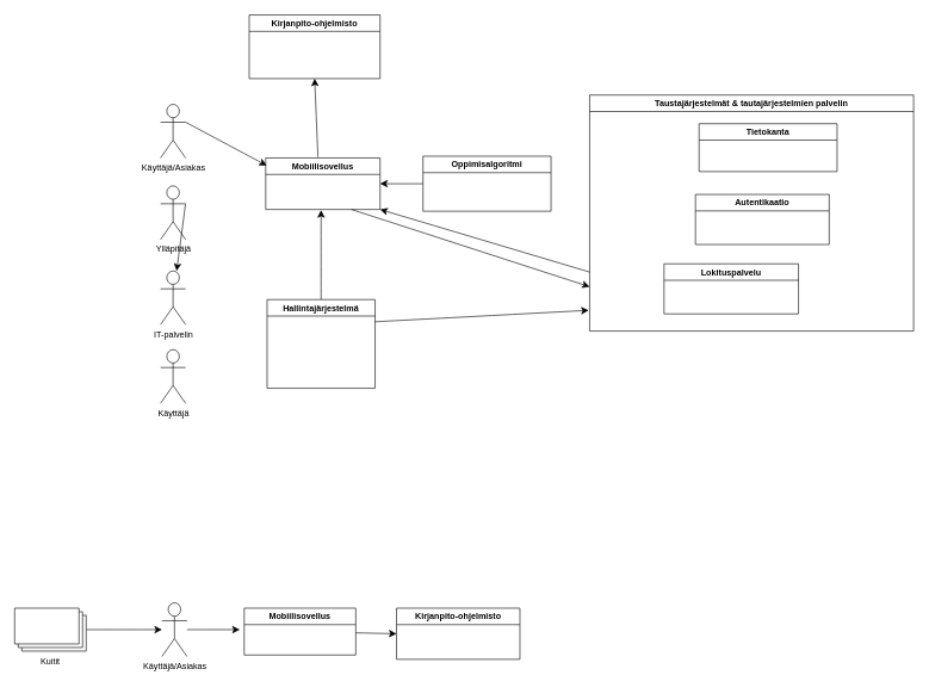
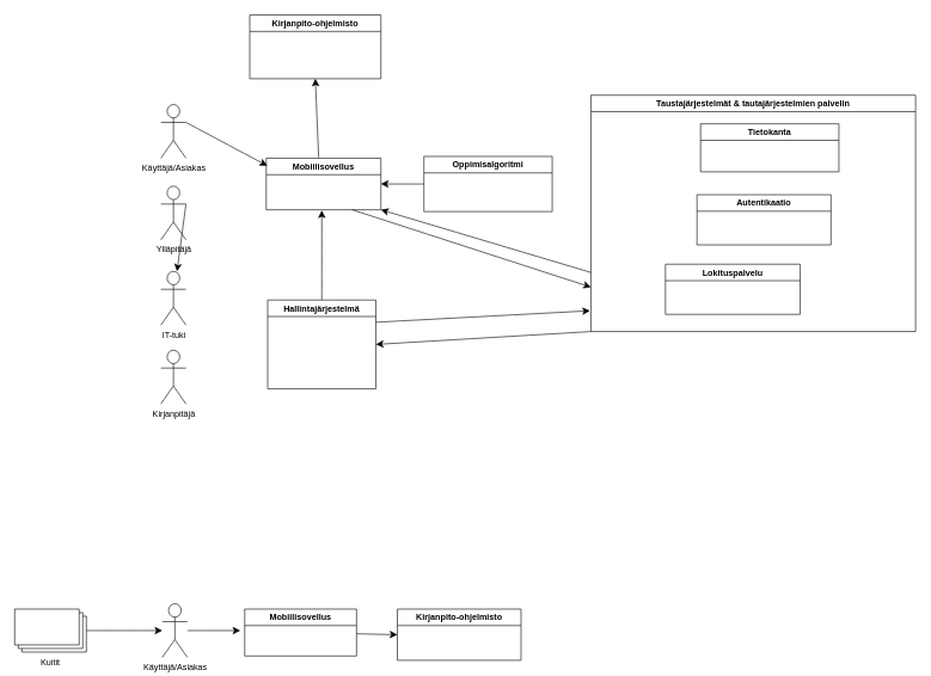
  <mxCell id="0" />
  <mxCell id="1" parent="0" />
  <mxCell id="2" style="edgeStyle=none;curved=1;rounded=0;orthogonalLoop=1;jettySize=auto;html=1;exitX=0.457;exitY=-0.017;exitDx=0;exitDy=0;fontSize=12;startSize=8;endSize=8;exitPerimeter=0;entryX=0.5;entryY=1;entryDx=0;entryDy=0;" edge="1" parent="1" source="4" target="11"><mxGeometry relative="1" as="geometry"><mxPoint x="491.235" y="119.941" as="targetPoint" /></mxGeometry></mxCell>
  <mxCell id="3" style="edgeStyle=none;curved=1;rounded=0;orthogonalLoop=1;jettySize=auto;html=1;exitX=0.75;exitY=1;exitDx=0;exitDy=0;fontSize=12;startSize=8;endSize=8;" edge="1" parent="1" source="4"><mxGeometry relative="1" as="geometry"><mxPoint x="824" y="400" as="targetPoint" /></mxGeometry></mxCell>
  <mxCell id="4" value="Mobiilisovellus" style="swimlane;whiteSpace=wrap;html=1;" vertex="1" parent="1"><mxGeometry x="371" y="220" width="160" height="72" as="geometry" /></mxCell>
  <mxCell id="5" style="edgeStyle=none;curved=1;rounded=0;orthogonalLoop=1;jettySize=auto;html=1;exitX=0;exitY=0.5;exitDx=0;exitDy=0;entryX=1;entryY=0.5;entryDx=0;entryDy=0;fontSize=12;startSize=8;endSize=8;" edge="1" parent="1" source="6" target="4"><mxGeometry relative="1" as="geometry" /></mxCell>
  <mxCell id="6" value="Oppimisalgoritmi" style="swimlane;whiteSpace=wrap;html=1;" vertex="1" parent="1"><mxGeometry x="591" y="217.5" width="179" height="77" as="geometry" /></mxCell>
  <mxCell id="7" value="Tietokanta" style="swimlane;whiteSpace=wrap;html=1;" vertex="1" parent="1"><mxGeometry x="977" y="172" width="193" height="67" as="geometry" /></mxCell>
  <mxCell id="8" style="edgeStyle=none;curved=1;rounded=0;orthogonalLoop=1;jettySize=auto;html=1;fontSize=12;startSize=8;endSize=8;" edge="1" parent="1" source="10"><mxGeometry relative="1" as="geometry"><mxPoint x="448.5" y="292.882" as="targetPoint" /></mxGeometry></mxCell>
  <mxCell id="9" style="edgeStyle=none;curved=1;rounded=0;orthogonalLoop=1;jettySize=auto;html=1;exitX=1;exitY=0.25;exitDx=0;exitDy=0;fontSize=12;startSize=8;endSize=8;" edge="1" parent="1" source="10"><mxGeometry relative="1" as="geometry"><mxPoint x="822.714" y="433" as="targetPoint" /></mxGeometry></mxCell>
  <mxCell id="10" value="Hallintajärjestelmä" style="swimlane;whiteSpace=wrap;html=1;" vertex="1" parent="1"><mxGeometry x="373" y="418" width="151" height="124" as="geometry" /></mxCell>
  <mxCell id="11" value="Kirjanpito-ohjelmisto" style="swimlane;whiteSpace=wrap;html=1;" vertex="1" parent="1"><mxGeometry x="348" y="20" width="183" height="89" as="geometry" /></mxCell>
  <mxCell id="12" value="Käyttäjä/Asiakas" style="shape=umlActor;verticalLabelPosition=bottom;verticalAlign=top;html=1;outlineConnect=0;" vertex="1" parent="1"><mxGeometry x="224" y="145" width="35" height="75" as="geometry" /></mxCell>
  <mxCell id="13" value="Ylläpitäjä" style="shape=umlActor;verticalLabelPosition=bottom;verticalAlign=top;html=1;outlineConnect=0;" vertex="1" parent="1"><mxGeometry x="224" y="259" width="35" height="75" as="geometry" /></mxCell>
- <mxCell id="14" value="Käyttäjä" style="shape=umlActor;verticalLabelPosition=bottom;verticalAlign=top;html=1;outlineConnect=0;" vertex="1" parent="1"><mxGeometry x="224" y="488" width="35" height="75" as="geometry" /></mxCell>
- <mxCell id="15" value="IT-palvelin" style="shape=umlActor;verticalLabelPosition=bottom;verticalAlign=top;html=1;outlineConnect=0;" vertex="1" parent="1"><mxGeometry x="224" y="378" width="35" height="75" as="geometry" /></mxCell>
+ <mxCell id="14" value="Kirjanpitäjä" style="shape=umlActor;verticalLabelPosition=bottom;verticalAlign=top;html=1;outlineConnect=0;" vertex="1" parent="1"><mxGeometry x="224" y="488" width="35" height="75" as="geometry" /></mxCell>
+ <mxCell id="15" value="IT-tuki" style="shape=umlActor;verticalLabelPosition=bottom;verticalAlign=top;html=1;outlineConnect=0;" vertex="1" parent="1"><mxGeometry x="224" y="378" width="35" height="75" as="geometry" /></mxCell>
  <mxCell id="16" style="edgeStyle=none;curved=1;rounded=0;orthogonalLoop=1;jettySize=auto;html=1;exitX=1;exitY=0.333;exitDx=0;exitDy=0;exitPerimeter=0;fontSize=12;startSize=8;endSize=8;" edge="1" parent="1" source="13" target="15"><mxGeometry relative="1" as="geometry" /></mxCell>
  <mxCell id="17" style="edgeStyle=none;curved=1;rounded=0;orthogonalLoop=1;jettySize=auto;html=1;exitX=1;exitY=0.333;exitDx=0;exitDy=0;exitPerimeter=0;entryX=0.009;entryY=0.146;entryDx=0;entryDy=0;entryPerimeter=0;fontSize=12;startSize=8;endSize=8;" edge="1" parent="1" source="12" target="4"><mxGeometry relative="1" as="geometry" /></mxCell>
  <mxCell id="18" style="edgeStyle=none;curved=1;rounded=0;orthogonalLoop=1;jettySize=auto;html=1;exitX=0;exitY=0.75;exitDx=0;exitDy=0;entryX=1;entryY=1;entryDx=0;entryDy=0;fontSize=12;startSize=8;endSize=8;" edge="1" parent="1" source="20" target="4"><mxGeometry relative="1" as="geometry" /></mxCell>
+ <mxCell id="19" style="edgeStyle=none;curved=1;rounded=0;orthogonalLoop=1;jettySize=auto;html=1;exitX=0;exitY=1;exitDx=0;exitDy=0;entryX=1;entryY=0.5;entryDx=0;entryDy=0;fontSize=12;startSize=8;endSize=8;" edge="1" parent="1" source="20" target="10"><mxGeometry relative="1" as="geometry" /></mxCell>
  <mxCell id="20" value="Taustajärjestelmät &amp;amp; tautajärjestelmien palvelin" style="swimlane;whiteSpace=wrap;html=1;" vertex="1" parent="1"><mxGeometry x="824" y="132" width="453" height="330" as="geometry" /></mxCell>
  <mxCell id="21" value="Autentikaatio" style="swimlane;whiteSpace=wrap;html=1;" vertex="1" parent="20"><mxGeometry x="148" y="139" width="187" height="70" as="geometry" /></mxCell>
  <mxCell id="22" value="Lokituspalvelu" style="swimlane;whiteSpace=wrap;html=1;" vertex="1" parent="20"><mxGeometry x="104" y="236" width="188" height="70" as="geometry" /></mxCell>
  <mxCell id="23" value="Kirjanpito-ohjelmisto" style="swimlane;whiteSpace=wrap;html=1;" vertex="1" parent="1"><mxGeometry x="554" y="849.5" width="172.5" height="71.5" as="geometry" /></mxCell>
  <mxCell id="24" style="edgeStyle=none;curved=1;rounded=0;orthogonalLoop=1;jettySize=auto;html=1;fontSize=12;startSize=8;endSize=8;" edge="1" parent="1" source="25"><mxGeometry relative="1" as="geometry"><mxPoint x="334.8" y="879.5" as="targetPoint" /></mxGeometry></mxCell>
  <mxCell id="25" value="Käyttäjä/Asiakas" style="shape=umlActor;verticalLabelPosition=bottom;verticalAlign=top;html=1;outlineConnect=0;" vertex="1" parent="1"><mxGeometry x="226" y="842" width="35" height="75" as="geometry" /></mxCell>
  <mxCell id="26" style="edgeStyle=none;curved=1;rounded=0;orthogonalLoop=1;jettySize=auto;html=1;fontSize=12;startSize=8;endSize=8;entryX=0;entryY=0.5;entryDx=0;entryDy=0;" edge="1" parent="1" source="27" target="23"><mxGeometry relative="1" as="geometry"><mxPoint x="561.2" y="894" as="targetPoint" /></mxGeometry></mxCell>
  <mxCell id="27" value="Mobiilisovellus" style="swimlane;whiteSpace=wrap;html=1;" vertex="1" parent="1"><mxGeometry x="341" y="849.5" width="156" height="65.5" as="geometry" /></mxCell>
  <mxCell id="28" style="edgeStyle=none;curved=1;rounded=0;orthogonalLoop=1;jettySize=auto;html=1;fontSize=12;startSize=8;endSize=8;" edge="1" parent="1" source="29" target="25"><mxGeometry relative="1" as="geometry" /></mxCell>
  <mxCell id="29" value="Kuitit" style="verticalLabelPosition=bottom;verticalAlign=top;html=1;shape=mxgraph.basic.layered_rect;dx=10;outlineConnect=0;whiteSpace=wrap;" vertex="1" parent="1"><mxGeometry x="20" y="849.5" width="100" height="60" as="geometry" /></mxCell>
